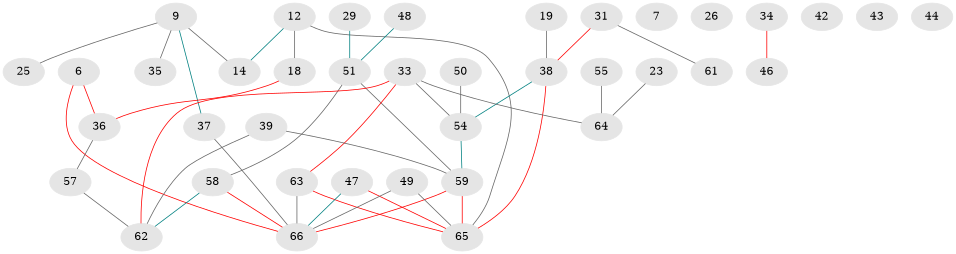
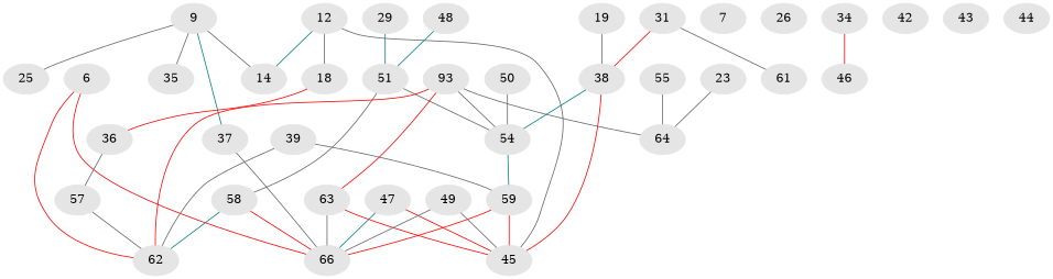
  graph {
    node [color=gray90 style=filled]
    edge [color=gray40]
    62 [super="+13+24"]
    6
    66 [super="+32+60"]
    7
    9 [super="+5"]
    14
    25
    35
    37
    12
    n11 [label=18]
-   65 [super="+41+53+40"]
+   65 [super="+41+53+40" label=45]
    36 [super="+18"]
    19 [super="+17"]
    38 [super="+3"]
    54
    23
    64
    26
    57 [super="+27+56+52"]
    29
    51
    58
    31
    61
-   33 [super="+16"]
+   33 [super="+16" label=93]
    63 [super="+45"]
    59 [super="+4+22"]
    34
    46
    39
    42
    43
    44
    47 [super="+1"]
    48
    49
    50
    55
-   6 -- 36 [color=red]
+   6 -- 62 [color=red]
    6 -- 66 [color=red]
    9 -- 14
    9 -- 25
    9 -- 35
    9 -- 37 [color=teal]
    37 -- 66
    12 -- 14 [color=teal]
    12 -- n11
    12 -- 65 [weight=2]
    n11 -- 36 [color=red]
    36 -- 57
    19 -- 38 [weight=2]
    38 -- 65 [color=red]
    38 -- 54 [color=teal]
    54 -- 59 [color=teal]
    23 -- 64
    57 -- 62
    29 -- 51 [color=teal]
-   51 -- 59
+   51 -- 54
    51 -- 58
    58 -- 62 [color=teal]
    58 -- 66 [color=red]
    31 -- 38 [color=red]
    31 -- 61
    33 -- 62 [color=red weight=2]
    33 -- 54
    33 -- 64
    33 -- 63 [color=red weight=2]
    63 -- 66 [weight=2]
    63 -- 65 [color=red]
    59 -- 66 [color=red]
    59 -- 65 [color=red weight=2]
    34 -- 46 [color=red]
    39 -- 62
    39 -- 59
    47 -- 66 [color=teal]
    47 -- 65 [color=red weight=2]
    48 -- 51 [color=teal]
    49 -- 66
    49 -- 65
    50 -- 54
    55 -- 64
  }
